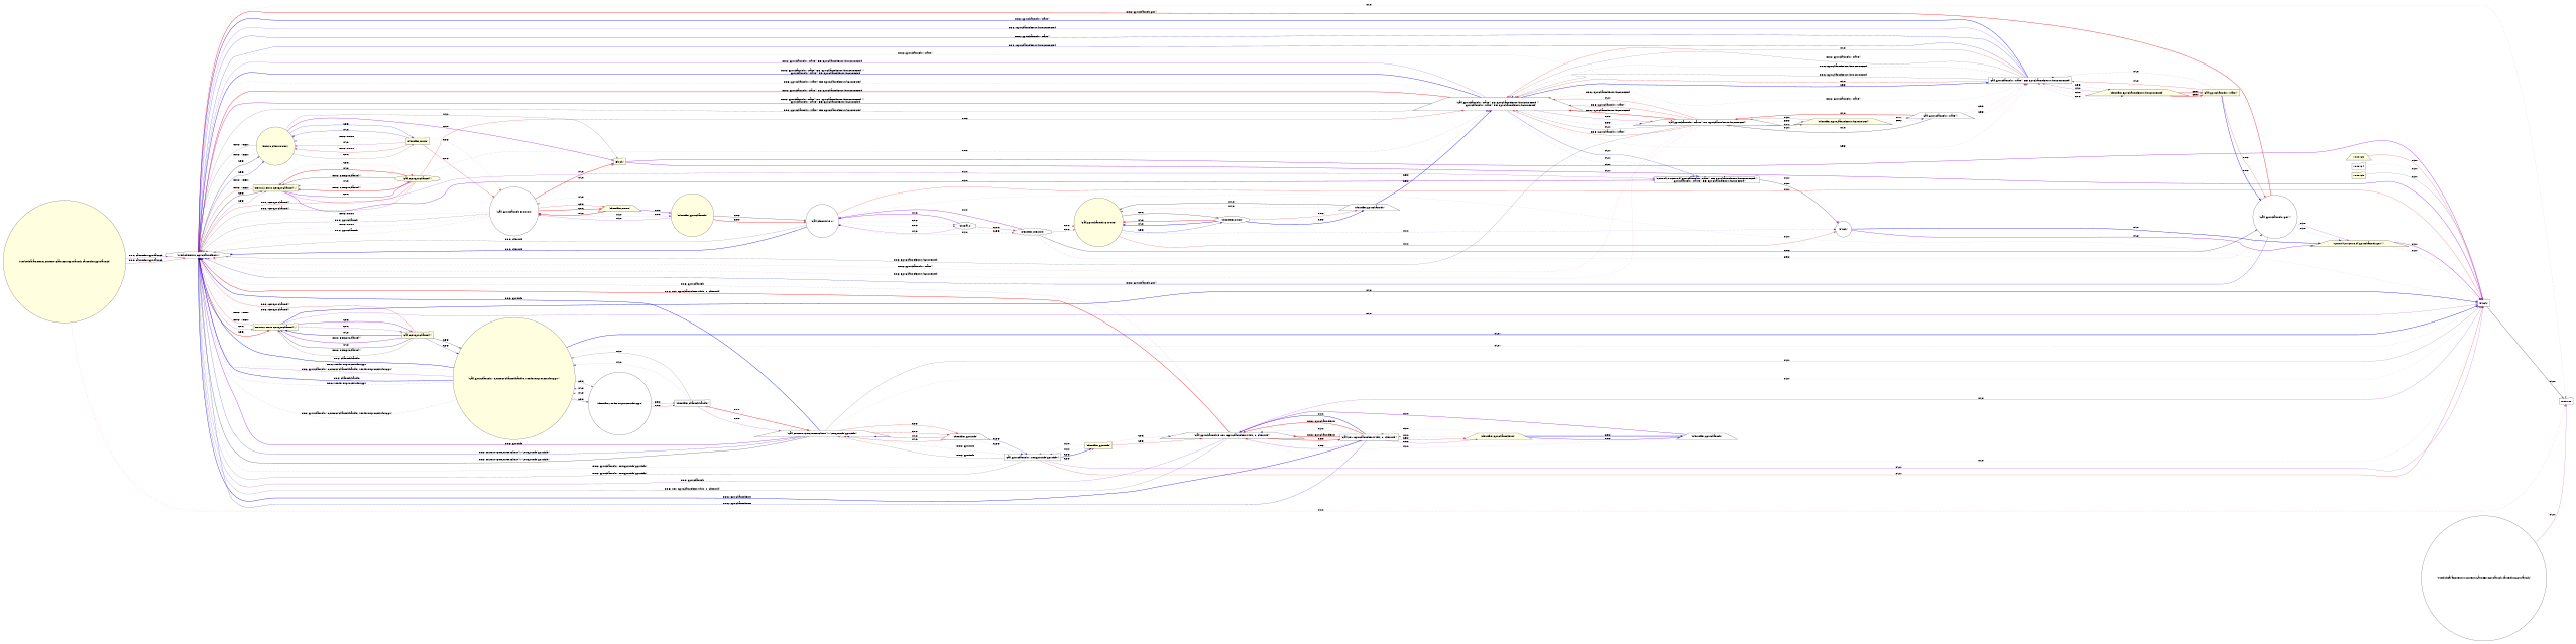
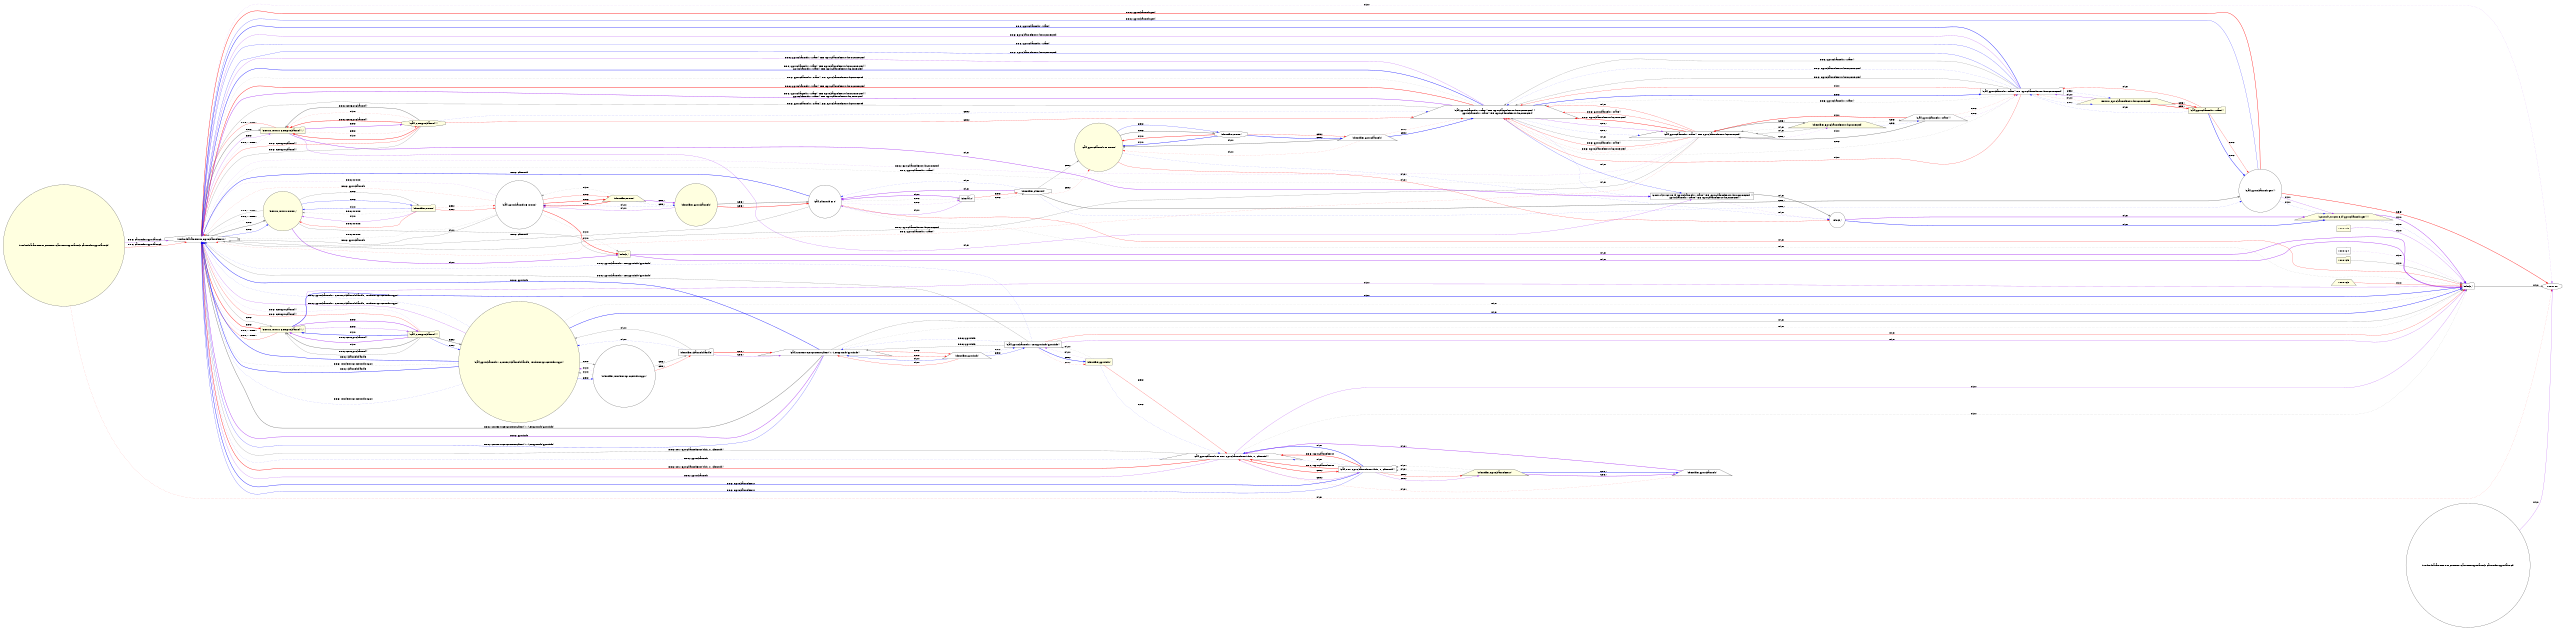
  digraph {
    rankdir=LR
    node [fillcolor=white shape=folder style=filled]
    edge [color=red style=solid]
-   n1 [label="(MethodReturn,GpuChannelHost*)" shape=octagon]
-   n2 [fillcolor=lightyellow label="(Return,client NULL;)" shape=circle]
+   n1 [label="(MethodParameterIn,GpuChannelHost*)" shape=octagon]
+   n2 [fillcolor=lightyellow label="(Return,return NULL;)" shape=circle]
    n3 [fillcolor=lightyellow label="(Return,return GetGpuChannel();)"]
    n4 [fillcolor=lightyellow label="(Return,return GetGpuChannel();)"]
-   1000100
+   1000100 [shape=octagon]
    n6 [fillcolor=lightyellow label="(Block,)"]
    n7 [fillcolor=lightyellow label="(Identifier,NULL)"]
    n8 [label="(Block,)"]
    n9 [fillcolor=lightyellow label="(Call,GetGpuChannel())"]
    n10 [label="(ControlStructure,if (gpu_channel_->state() == GpuChannelHost::kUnconnected ||\n        gpu_channel_->state() == GpuChannelHost::kConnected))"]
    n11 [fillcolor=lightyellow label="(Call,GetGpuChannel())" shape=octagon]
-   n12 [label="(Literal,0)" shape=octagon]
+   n12 [label="(Literal,0)"]
    n13 [label="(Call,client_id = 0)" shape=circle]
    n14 [label="(Identifier,client_id)" shape=octagon]
    n15 [label="(Call,gpu_channel_.get())" shape=circle]
    n16 [fillcolor=lightyellow label="(Call,gpu_channel_ = NULL)" shape=circle]
    n17 [fillcolor=lightyellow label="(ControlStructure,if (gpu_channel_.get()))" shape=trapezium]
    n18 [label="(Block,)" shape=circle]
    n19 [label="(Identifier,NULL)" shape=octagon]
    n20 [fillcolor=lightyellow label="(MethodParameterIn,content::CauseForGpuLaunch cause_for_gpu_launch)" shape=circle]
    n21 [label="(MethodParameterOut,content::CauseForGpuLaunch cause_for_gpu_launch)" shape=circle]
    n22 [fillcolor=lightyellow label="(Identifier,NULL)" shape=trapezium]
    n23 [label="(Call,gpu_channel_ = NULL)" shape=circle]
    n24 [fillcolor=lightyellow label="(Identifier,gpu_channel_)" shape=circle]
    n25 [label="(Call,new GpuChannelHost(this, 0, client_id))"]
    n26 [label="(Call,gpu_channel_ = new GpuChannelHost(this, 0, client_id))" shape=trapezium]
    n27 [fillcolor=lightyellow label="(Identifier,GpuChannelHost)" shape=trapezium]
    n28 [label="(Identifier,gpu_channel_)" shape=trapezium]
    n29 [label="(Call,gpu_channel_->set_gpu_info(gpu_info))"]
    n30 [fillcolor=lightyellow label="(Identifier,gpu_info)"]
    n31 [label="(Call,content::GetContentClient()->SetGpuInfo(gpu_info))" shape=trapezium]
    n32 [label="(Identifier,gpu_info)" shape=trapezium]
    n33 [fillcolor=lightyellow label="(Call,gpu_channel_->Connect(channel_handle, renderer_process_for_gpu))" shape=circle]
    n34 [label="(Identifier,renderer_process_for_gpu)" shape=circle]
    n35 [label="(Identifier,channel_handle)"]
-   n36 [fillcolor=lightyellow label="(Identifier,GpuChannelHost::kUnconnected)" shape=trapezium]
+   n36 [fillcolor=lightyellow label="(Return,GpuChannelHost::kUnconnected)" shape=trapezium]
    n37 [label="(Call,gpu_channel_->state() == GpuChannelHost::kUnconnected)"]
    n38 [fillcolor=lightyellow label="(Call,gpu_channel_->state())"]
    n39 [label="(Call,gpu_channel_->state() == GpuChannelHost::kUnconnected ||\n        gpu_channel_->state() == GpuChannelHost::kConnected)" shape=trapezium]
    n40 [label="(Call,gpu_channel_->state() == GpuChannelHost::kConnected)" shape=trapezium]
    n41 [fillcolor=lightyellow label="(Identifier,GpuChannelHost::kConnected)" shape=trapezium]
    n42 [label="(Call,gpu_channel_->state())" shape=trapezium]
    n43 [label="(Identifier,gpu_channel_)" shape=trapezium]
+   1000119 [fillcolor=lightyellow]
    1000123 [fillcolor=lightyellow shape=trapezium]
    1000124
    1000125 [fillcolor=lightyellow]
    n1 -> n2 [color=gray40 label="CFG: " style=bold]
    n1 -> n2 [color=blue label="CFG: "]
    n1 -> n3 [color=gray40 label="CFG: "]
    n1 -> n3 [label="CFG: " style=bold]
    n1 -> n4 [color=gray40 label="CFG: " style=bold]
    n1 -> n4 [color=purple label="CFG: "]
    n1 -> 1000100 [color=purple label="AST: " style=dotted]
    n2 -> n1 [color=gray40 label="DDG: <RET>"]
    n2 -> n1 [color=gray40 label="DDG: <RET>" style=dotted]
    n2 -> n6 [color=gray40 label="AST: "]
    n2 -> n6 [color=purple label="AST: " style=bold]
    n2 -> n7 [color=gray40 label="CFG: "]
    n2 -> n7 [color=blue label="CFG: "]
    n3 -> n1 [color=purple label="DDG: <RET>" style=dotted]
    n3 -> n1 [label="DDG: <RET>"]
    n3 -> n8 [color=purple label="AST: "]
    n3 -> n8 [color=blue label="AST: " style=bold]
    n3 -> n9 [color=purple label="CFG: " style=bold]
    n3 -> n9 [color=purple label="CFG: "]
    n4 -> n1 [color=purple label="DDG: <RET>" style=dotted]
    n4 -> n1 [label="DDG: <RET>"]
    n4 -> n10 [color=purple label="AST: "]
    n4 -> n10 [color=purple label="AST: " style=bold]
    n4 -> n11 [color=purple label="CFG: " style=bold]
    n4 -> n11 [label="CFG: " style=dotted]
    n6 -> n8 [color=purple label="AST: " style=bold]
    n6 -> n8 [color=purple label="AST: " style=bold]
    n7 -> n2 [color=blue label="AST: "]
    n7 -> n2 [color=gray40 label="DDG: NULL" style=dotted]
    n7 -> n2 [color=purple label="AST: "]
    n7 -> n2 [label="DDG: NULL"]
    n7 -> n23 [label="CFG: " style=dotted]
    n7 -> n23 [label="CFG: "]
    n8 -> 1000100 [color=gray40 label="AST: " style=bold]
    n9 -> n1 [color=purple label="DDG: GetGpuChannel()" style=dotted]
    n9 -> n1 [label="DDG: GetGpuChannel()"]
    n9 -> n3 [color=blue label="AST: " style=bold]
    n9 -> n3 [color=purple label="DDG: GetGpuChannel()" style=bold]
    n9 -> n3 [color=gray40 label="AST: " style=bold]
    n9 -> n3 [color=gray40 label="DDG: GetGpuChannel()"]
    n9 -> n33 [color=gray40 label="CFG: " style=bold]
    n9 -> n33 [color=blue label="CFG: "]
    n10 -> n18 [color=gray40 label="AST: " style=bold]
    n10 -> n18 [color=purple label="AST: " style=dotted]
    n11 -> n1 [label="DDG: GetGpuChannel()"]
    n11 -> n1 [color=gray40 label="DDG: GetGpuChannel()"]
    n11 -> n4 [label="AST: " style=bold]
    n11 -> n4 [color=gray40 label="DDG: GetGpuChannel()" style=bold]
    n11 -> n4 [label="AST: " style=dotted]
    n11 -> n4 [label="DDG: GetGpuChannel()" style=bold]
    n11 -> n39 [color=blue label="CFG: " style=dotted]
    n11 -> n39 [label="CFG: "]
    n12 -> n13 [color=purple label="AST: "]
    n12 -> n13 [color=purple label="AST: " style=bold]
    n12 -> n14 [label="CFG: "]
    n12 -> n14 [color=gray40 label="CFG: " style=dotted]
    n13 -> n1 [color=gray40 label="DDG: client_id"]
    n13 -> n1 [color=blue label="DDG: client_id" style=bold]
    n13 -> n8 [label="AST: "]
    n13 -> n8 [color=gray40 label="AST: " style=dotted]
    n13 -> n12 [color=gray40 label="CFG: " style=dotted]
    n13 -> n12 [color=purple label="CFG: " style=dotted]
    n14 -> n13 [color=blue label="AST: " style=dotted]
    n14 -> n13 [color=purple label="AST: " style=bold]
    n14 -> n15 [color=blue label="CFG: " style=dotted]
    n14 -> n15 [color=gray40 label="CFG: " style=bold]
    n14 -> n16 [label="CFG: " style=dotted]
    n14 -> n16 [color=gray40 label="CFG: "]
    n15 -> n1 [label="DDG: gpu_channel_.get()" style=bold]
    n15 -> n1 [color=blue label="DDG: gpu_channel_.get()"]
+   n15 -> 1000100 [label="CFG: " style=bold]
    n15 -> n17 [color=purple label="AST: "]
    n15 -> n17 [color=blue label="AST: " style=dotted]
    n16 -> n18 [label="AST: "]
    n16 -> n18 [color=blue label="AST: " style=dotted]
    n16 -> n19 [color=blue label="CFG: "]
    n16 -> n19 [color=gray40 label="CFG: " style=bold]
    n17 -> n8 [color=purple label="AST: " style=bold]
    n17 -> n8 [color=blue label="AST: " style=dotted]
    n18 -> n17 [color=purple label="AST: " style=bold]
    n18 -> n17 [color=blue label="AST: " style=bold]
    n19 -> n16 [label="AST: " style=bold]
    n19 -> n16 [color=blue label="AST: " style=bold]
    n19 -> n43 [color=blue label="CFG: " style=bold]
    n19 -> n43 [label="CFG: "]
    n20 -> n1 [color=purple label="DDG: cause_for_gpu_launch"]
    n20 -> n1 [label="DDG: cause_for_gpu_launch"]
    n20 -> 1000100 [label="AST: " style=dotted]
    n21 -> 1000100 [color=purple label="AST: "]
    n22 -> n23 [label="AST: " style=bold]
    n22 -> n23 [color=gray40 label="AST: " style=dotted]
    n22 -> n24 [color=purple label="CFG: " style=bold]
    n22 -> n24 [color=blue label="CFG: " style=dotted]
    n23 -> n1 [color=gray40 label="DDG: NULL" style=dotted]
    n23 -> n1 [color=gray40 label="DDG: gpu_channel_"]
    n23 -> n1 [color=purple label="DDG: NULL" style=dotted]
    n23 -> n1 [label="DDG: gpu_channel_" style=dotted]
    n23 -> n6 [color=gray40 label="AST: " style=dotted]
    n23 -> n6 [label="AST: " style=bold]
    n23 -> n22 [label="CFG: "]
    n23 -> n22 [label="CFG: " style=bold]
    n24 -> n13 [color=gray40 label="CFG: " style=bold]
    n24 -> n13 [label="CFG: " style=bold]
    n24 -> n23 [color=blue label="AST: " style=dotted]
    n24 -> n23 [color=purple label="AST: "]
    n25 -> n1 [color=blue label="DDG: GpuChannelHost"]
    n25 -> n1 [color=blue label="DDG: GpuChannelHost" style=bold]
    n25 -> n26 [color=blue label="AST: " style=bold]
    n25 -> n26 [label="DDG: GpuChannelHost" style=bold]
    n25 -> n26 [color=blue label="AST: " style=dotted]
    n25 -> n26 [label="DDG: GpuChannelHost" style=bold]
    n25 -> n27 [label="CFG: "]
    n25 -> n27 [color=purple label="CFG: "]
    n26 -> n1 [label="DDG: new GpuChannelHost(this, 0, client_id)" style=bold]
    n26 -> n1 [color=purple label="DDG: gpu_channel_"]
    n26 -> n1 [color=gray40 label="DDG: new GpuChannelHost(this, 0, client_id)"]
    n26 -> n1 [color=blue label="DDG: gpu_channel_" style=dotted]
    n26 -> n8 [color=gray40 label="AST: " style=dotted]
    n26 -> n8 [color=purple label="AST: "]
    n26 -> n25 [color=purple label="CFG: "]
    n26 -> n25 [label="CFG: " style=bold]
    n27 -> n25 [color=gray40 label="AST: " style=dotted]
    n27 -> n25 [color=gray40 label="AST: " style=dotted]
    n27 -> n28 [color=blue label="CFG: " style=bold]
    n27 -> n28 [color=purple label="CFG: " style=bold]
    n28 -> n26 [color=purple label="AST: " style=bold]
    n28 -> n26 [label="AST: " style=dotted]
    n29 -> n1 [color=blue label="DDG: gpu_channel_->set_gpu_info(gpu_info)" style=dotted]
    n29 -> n1 [color=gray40 label="DDG: gpu_channel_->set_gpu_info(gpu_info)"]
    n29 -> n8 [color=purple label="AST: "]
    n29 -> n8 [label="AST: "]
    n29 -> n30 [color=blue label="CFG: " style=bold]
    n29 -> n30 [label="CFG: " style=dotted]
    n29 -> n31 [color=blue label="DDG: gpu_info" style=dotted]
    n29 -> n31 [color=gray40 label="DDG: gpu_info"]
    n30 -> n26 [label="CFG: "]
    n30 -> n26 [color=blue label="CFG: " style=dotted]
    n30 -> n29 [color=gray40 label="AST: " style=dotted]
    n30 -> n29 [color=purple label="AST: " style=dotted]
    n31 -> n1 [color=purple label="DDG: gpu_info" style=bold]
    n31 -> n1 [color=blue label="DDG: content::GetContentClient()->SetGpuInfo(gpu_info)"]
    n31 -> n1 [color=blue label="DDG: gpu_info" style=bold]
    n31 -> n1 [color=gray40 label="DDG: content::GetContentClient()->SetGpuInfo(gpu_info)" style=bold]
    n31 -> n8 [color=gray40 label="AST: "]
    n31 -> n8 [color=gray40 label="AST: " style=dotted]
    n31 -> n32 [label="CFG: "]
    n31 -> n32 [label="CFG: "]
    n32 -> n29 [color=blue label="CFG: " style=dotted]
    n32 -> n29 [color=blue label="CFG: "]
    n32 -> n31 [color=blue label="AST: "]
    n32 -> n31 [label="AST: "]
    n33 -> n1 [color=gray40 label="DDG: renderer_process_for_gpu" style=dotted]
    n33 -> n1 [color=purple label="DDG: gpu_channel_->Connect(channel_handle, renderer_process_for_gpu)"]
    n33 -> n1 [color=blue label="DDG: channel_handle" style=bold]
    n33 -> n1 [color=blue label="DDG: renderer_process_for_gpu" style=dotted]
    n33 -> n1 [color=blue label="DDG: gpu_channel_->Connect(channel_handle, renderer_process_for_gpu)" style=dotted]
    n33 -> n1 [color=blue label="DDG: channel_handle" style=bold]
    n33 -> n8 [color=gray40 label="AST: " style=dotted]
    n33 -> n8 [color=blue label="AST: " style=bold]
    n33 -> n34 [color=blue label="CFG: "]
    n33 -> n34 [color=gray40 label="CFG: "]
    n34 -> n33 [color=purple label="AST: " style=dotted]
    n34 -> n33 [color=gray40 label="AST: " style=dotted]
    n34 -> n35 [color=gray40 label="CFG: "]
    n34 -> n35 [label="CFG: "]
    n35 -> n31 [label="CFG: " style=bold]
    n35 -> n31 [color=purple label="CFG: "]
    n35 -> n33 [color=gray40 label="AST: "]
    n35 -> n33 [color=blue label="AST: " style=dotted]
    n36 -> n37 [color=purple label="AST: "]
    n36 -> n37 [label="AST: " style=dotted]
    n36 -> n38 [label="CFG: " style=bold]
    n36 -> n38 [label="CFG: " style=bold]
    n37 -> n1 [color=blue label="DDG: gpu_channel_->state()" style=bold]
    n37 -> n1 [color=purple label="DDG: GpuChannelHost::kUnconnected"]
    n37 -> n1 [color=blue label="DDG: gpu_channel_->state()"]
    n37 -> n1 [color=blue label="DDG: GpuChannelHost::kUnconnected"]
    n37 -> n36 [color=blue label="CFG: " style=dotted]
    n37 -> n36 [color=blue label="CFG: " style=dotted]
    n37 -> n39 [label="AST: "]
    n37 -> n39 [color=gray40 label="DDG: gpu_channel_->state()"]
    n37 -> n39 [color=blue label="DDG: GpuChannelHost::kUnconnected" style=dotted]
    n37 -> n39 [label="AST: "]
    n37 -> n39 [color=gray40 label="DDG: gpu_channel_->state()" style=dotted]
    n37 -> n39 [color=gray40 label="DDG: GpuChannelHost::kUnconnected"]
    n38 -> n15 [label="CFG: "]
    n38 -> n15 [color=blue label="CFG: " style=bold]
    n38 -> n37 [label="AST: "]
    n38 -> n37 [color=blue label="AST: " style=dotted]
    n39 -> n1 [color=purple label="DDG: gpu_channel_->state() == GpuChannelHost::kUnconnected"]
    n39 -> n1 [color=blue label="DDG: gpu_channel_->state() == GpuChannelHost::kUnconnected ||\n        gpu_channel_->state() == GpuChannelHost::kConnected" style=bold]
    n39 -> n1 [color=gray40 label="DDG: gpu_channel_->state() == GpuChannelHost::kConnected" style=dotted]
    n39 -> n1 [label="DDG: gpu_channel_->state() == GpuChannelHost::kUnconnected" style=bold]
    n39 -> n1 [color=purple label="DDG: gpu_channel_->state() == GpuChannelHost::kUnconnected ||\n        gpu_channel_->state() == GpuChannelHost::kConnected" style=bold]
    n39 -> n1 [color=gray40 label="DDG: gpu_channel_->state() == GpuChannelHost::kConnected"]
    n39 -> n10 [color=blue label="AST: "]
    n39 -> n10 [color=blue label="AST: " style=dotted]
    n39 -> n37 [color=gray40 label="CFG: " style=dotted]
    n39 -> n37 [color=blue label="CFG: " style=bold]
    n39 -> n40 [color=purple label="CFG: "]
    n39 -> n40 [color=blue label="CFG: " style=dotted]
    n40 -> n1 [color=gray40 label="DDG: gpu_channel_->state()" style=dotted]
    n40 -> n1 [color=gray40 label="DDG: GpuChannelHost::kConnected"]
    n40 -> n1 [label="DDG: gpu_channel_->state()" style=dotted]
    n40 -> n1 [color=purple label="DDG: GpuChannelHost::kConnected" style=dotted]
    n40 -> n39 [color=gray40 label="AST: "]
    n40 -> n39 [label="DDG: gpu_channel_->state()"]
    n40 -> n39 [label="DDG: GpuChannelHost::kConnected" style=dotted]
    n40 -> n39 [label="AST: "]
    n40 -> n39 [label="DDG: gpu_channel_->state()"]
    n40 -> n39 [label="DDG: GpuChannelHost::kConnected" style=bold]
    n40 -> n41 [color=purple label="CFG: " style=dotted]
    n40 -> n41 [color=gray40 label="CFG: " style=bold]
    n41 -> n40 [color=gray40 label="AST: " style=dotted]
    n41 -> n40 [color=gray40 label="AST: "]
    n41 -> n42 [color=gray40 label="CFG: " style=dotted]
    n41 -> n42 [color=blue label="CFG: " style=dotted]
    n42 -> n37 [label="CFG: " style=dotted]
    n42 -> n37 [color=purple label="CFG: " style=dotted]
    n42 -> n40 [color=gray40 label="AST: " style=bold]
    n42 -> n40 [label="AST: " style=bold]
    n43 -> n16 [label="AST: " style=dotted]
    n43 -> n16 [color=gray40 label="AST: " style=bold]
    n43 -> n39 [label="CFG: " style=dotted]
    n43 -> n39 [color=blue label="CFG: " style=bold]
+   1000119 -> n8 [color=purple label="AST: "]
    1000123 -> n8 [label="AST: "]
    1000124 -> n8 [color=purple label="AST: " style=dotted]
    1000125 -> n8 [color=gray40 label="AST: "]
  }
